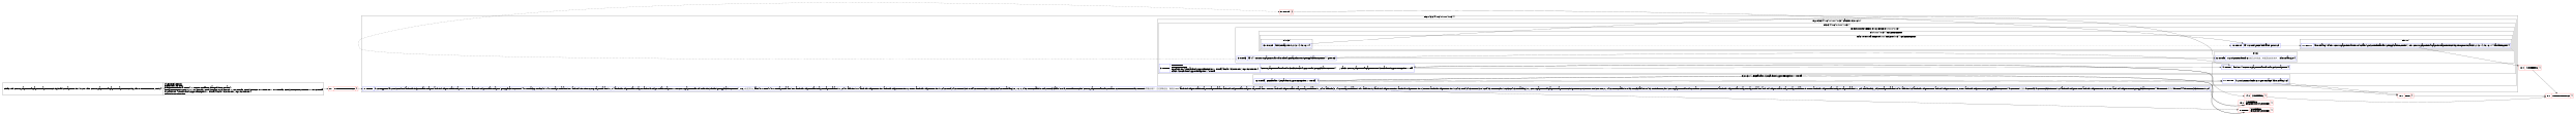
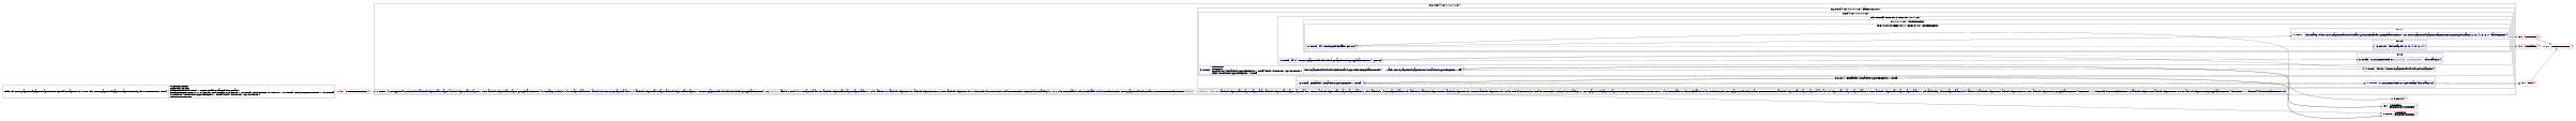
  digraph {
    rankdir=LR
    node [color=blue shape=record]
    n1 [label="{6\:\ 0x00f5|lr12.mSmsResultInfo = \"您已支付完成，将返回您的游戏中。\"lshowDialog(20)l}"]
    n2 [label="{11\:\ 0x0111|lshowDialog(19)lnew com.uc.paymentsdk.network.chain.SyncSmsInfoHandler(getApplicationContext(), new com.uc.paymentsdk.payment.PaymentsActivity.AnonymousClass3(r2, r3, r4, r5, r6, r7)).handleRequest()l}"]
    n3 [label="{13\:\ 0x0129|linitSmsPayView(r2, r3, r4, r5, r6, r7)l}"]
    n4 [label="{10\:\ 0x010f|lif (r12.mIsSynced == false) goto L12l}"]
    n5 [label="{5\:\ 0x00f3|lif (r4 \<= com.uc.paymentsdk.util.PrefUtil.getPayedAmount(getApplicationContext())) goto L6l}"]
-   n6 [label="{3\:\ 0x00e0|TRY_ENTER\lNEEDED_LEAVE\lTryCatch #0 \{SimCardNotSupportException \-\> 0x00ff, blocks: (B:3:0x00e0), top: B:2:0x00e0 \}\lCatch: SimCardNotSupportException \-\> 0x00ff\l|lcom.uc.paymentsdk.util.Utils.CheckSimCardSupprotInfo(getApplicationContext())     \/\/ Catch: com.uc.paymentsdk.payment.sms.SimCardNotSupportException \-\> Lffl}"]
+   n6 [label="{3\:\ 0x00e0|TRY_ENTER\lTRY_LEAVE\lTryCatch #0 \{SimCardNotSupportException \-\> 0x00ff, blocks: (B:3:0x00e0), top: B:2:0x00e0 \}\lCatch: SimCardNotSupportException \-\> 0x00ff\l|lcom.uc.paymentsdk.util.Utils.CheckSimCardSupprotInfo(getApplicationContext())     \/\/ Catch: com.uc.paymentsdk.payment.sms.SimCardNotSupportException \-\> Lffl}"]
    n7 [label="{4\:\ 0x00e7|lint int r4 = com.uc.paymentsdk.util.Utils.getSmsPayment()l}"]
    n8 [label="{16\:\ 0x00ff|ExcHandler: SimCardNotSupportException \-\> 0x00ff\l|l}"]
    n9 [label="{17\:\ 0x0100|lr12.mSmsResultInfo = r0.getMessage()lshowDialog(16)l}"]
    n10 [label="{1\:\ 0x0000|lr12.mType = 4lr12.mSmsId = 0landroid.widget.RelativeLayout android.widget.RelativeLayout r7 = new android.widget.RelativeLayout(getApplicationContext())lr7.setBackgroundColor(\-1)lr7.setLayoutParams(new android.view.ViewGroup.LayoutParams(\-1, \-1))landroid.widget.RelativeLayout android.widget.RelativeLayout r11 = com.uc.paymentsdk.util.Utils.initSubTitle(getApplicationContext(), r12, \"短信支付\", false)lr11.setId(1)lr11.setLayoutParams(new android.widget.RelativeLayout.LayoutParams(\-1, \-2))lr7.addView(r11)landroid.widget.TextView android.widget.TextView r2 = new android.widget.TextView(r12)lr2.setId(2)lr2.setTextSize(18.0f)lr2.setTextColor(\-12303292)lr2.setPadding(10, 10, 0, 0)lr2.setFocusable(true)lr2.setClickable(true)lr2.setLinkTextColor(com.uc.paymentsdk.util.Constants.COLOR_LINK_TEXT)lr2.setText(\"尊敬的用户，正在获取信息，请稍后......\")landroid.widget.RelativeLayout$LayoutParams android.widget.RelativeLayout.LayoutParams r8 = new android.widget.RelativeLayout.LayoutParams(\-1, \-2)lr8.addRule(3, 1)lr2.setLayoutParams(r8)lr7.addView(r2)landroid.widget.TextView android.widget.TextView r3 = new android.widget.TextView(r12)lr3.setId(3)lr3.setTextSize(16.0f)lr3.setTextColor(\-7829368)lr3.setPadding(10, com.uc.paymentsdk.payment.PaymentsActivity.DIALOG_USERNAME_IS_EMPTY, 0, 0)lr3.setFocusable(true)lr3.setClickable(true)lr3.setLinkTextColor(com.uc.paymentsdk.util.Constants.COLOR_LINK_TEXT)landroid.widget.RelativeLayout$LayoutParams android.widget.RelativeLayout.LayoutParams r9 = new android.widget.RelativeLayout.LayoutParams(\-1, \-2)lr9.addRule(3, 2)lr3.setLayoutParams(r9)lr7.addView(r3)landroid.widget.Button android.widget.Button r6 = new android.widget.Button(getApplicationContext())lr6.setText(\"点播\")lr6.setId(3)lr6.setOnClickListener(r12)landroid.widget.Button android.widget.Button r5 = new android.widget.Button(getApplicationContext())lr5.setText(\"取消\")lr5.setId(4)lr5.setOnClickListener(r12)l}"]
    n11 [color=red label="{12\:\ ?|SYNTHETIC\l|l}"]
    n12 [color=red label="{14\:\ ?|SYNTHETIC\l|l}"]
    n13 [color=red label="{9\:\ 0x010d|l}"]
    n14 [color=red label="{15\:\ ?|SYNTHETIC\lEXC_BOTTOM_SPLITTER\l|l}"]
    n15 [color=red label="{2\:\ 0x00e0|SYNTHETIC\lEXC_TOP_SPLITTER\l|l}"]
    n16 [color=red label="{18\:\ ?|EXIT\l|l}"]
    n17 [color=red label="{8\:\ ?|MTH_EXIT_BLOCK\l|l}"]
    n18 [color=red label="{0\:\ ?|MTH_ENTER_BLOCK\l|l}"]
    n19 [label="{public void com.uc.paymentsdk.payment.PaymentsActivity.buildSmsPaymentView((r12v0 'this' com.uc.paymentsdk.payment.PaymentsActivity A[IMMUTABLE_TYPE, THIS]))  | USE_LINES_HINTS\lTYPE_VARS: EMPTY\lJadxCommentsAttr\{l INFO: l \-\> Access modifiers changed from: private\}\lCROSS_EDGE: B:11:0x0111 \-\> B:7:0x00fe, CROSS_EDGE: B:13:0x0129 \-\> B:7:0x00fe, CROSS_EDGE: B:17:0x0100 \-\> B:7:0x00fe, CROSS_EDGE: B:2:0x00e0 \-\> B:16:0x00ff\lTryCatch #0 \{SimCardNotSupportException \-\> 0x00ff, blocks: (B:3:0x00e0), top: B:2:0x00e0 \}\lINLINE_NOT_NEEDED\l}" color=""]
    subgraph cluster_1 {
      label="R(2:1|(3:3|4|(1:6)(1:(1:11)(1:13))))"
      n10
      subgraph cluster_2 {
        label="Try: R(3:3|4|(1:6)(1:(1:11)(1:13))) catches: R(2:16|17)"
        subgraph cluster_3 {
          label="R(3:3|4|(1:6)(1:(1:11)(1:13)))"
          n6
          n7
          subgraph cluster_4 {
            label="IF [B:5:0x00f3] THEN: R(1:6) ELSE: R(1:(1:11)(1:13))"
            n5
            subgraph cluster_5 {
              label="R(1:6)"
              n1
            }
            subgraph cluster_6 {
              label="R(1:(1:11)(1:13)) | ELSE_IF_CHAIN\l"
              subgraph cluster_7 {
                label="IF [B:10:0x010f] THEN: R(1:11) ELSE: R(1:13) | ELSE_IF_CHAIN\l"
                n4
                subgraph cluster_8 {
                  label="R(1:11)"
                  n2
                }
                subgraph cluster_9 {
                  label="R(1:13)"
                  n3
                }
              }
            }
          }
        }
        subgraph cluster_10 {
          label="R(2:16|17) | ExcHandler: SimCardNotSupportException \-\> 0x00ff\l"
          n8
          n9
        }
      }
    }
    subgraph cluster_11 {
      label="R(2:16|17) | ExcHandler: SimCardNotSupportException \-\> 0x00ff\l"
    }
    n2 -> n11
    n3 -> n12
    n4 -> n2
-   n3 -> n4 [style=dashed]
+   n4 -> n3 [style=dashed]
    n5 -> n1
    n5 -> n7
    n5 -> n13 [style=dashed]
    n6 -> n7
    n6 -> n14
    n8 -> n9
    n8 -> n9
    n8 -> n15
    n9 -> n16
    n9 -> n16
    n10 -> n15
    n11 -> n17
    n12 -> n17
    n13 -> n4
-   n8 -> n14
+   n14 -> n8
    n15 -> n6
    n16 -> n17
    n18 -> n10
    n19 -> n18
  }
